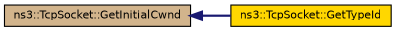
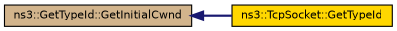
  digraph {
    rankdir=LR
    node [color=black fontname=Helvetica fontsize=10 shape=record style=filled]
-   n1 [fillcolor=tan fontcolor=black height=0.2 label="ns3::TcpSocket::GetInitialCwnd" width=0.4]
+   n1 [fillcolor=tan fontcolor=black height=0.2 label="ns3::GetTypeId::GetInitialCwnd" width=0.4]
    n2 [fillcolor=gold height=0.2 label="ns3::TcpSocket::GetTypeId" width=0.4]
    n1 -> n2 [color=midnightblue dir=back fontname=Helvetica fontsize=10 labelfontname=Helvetica labelfontsize=10 style=bold]
  }
